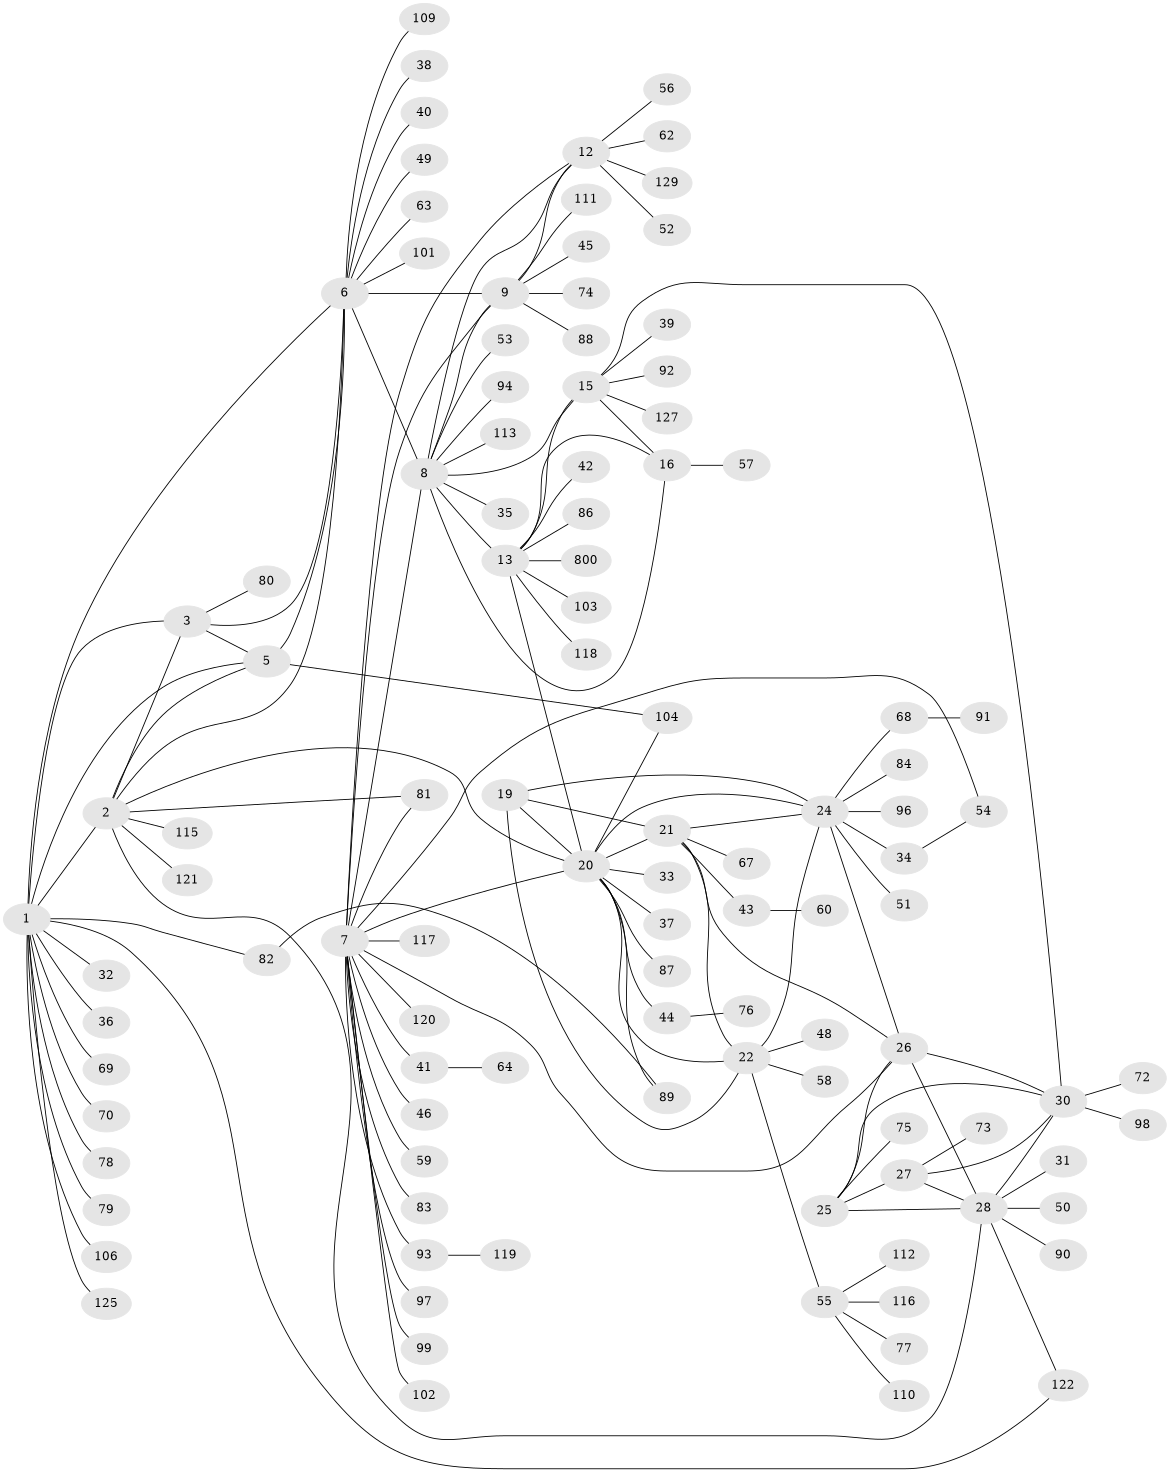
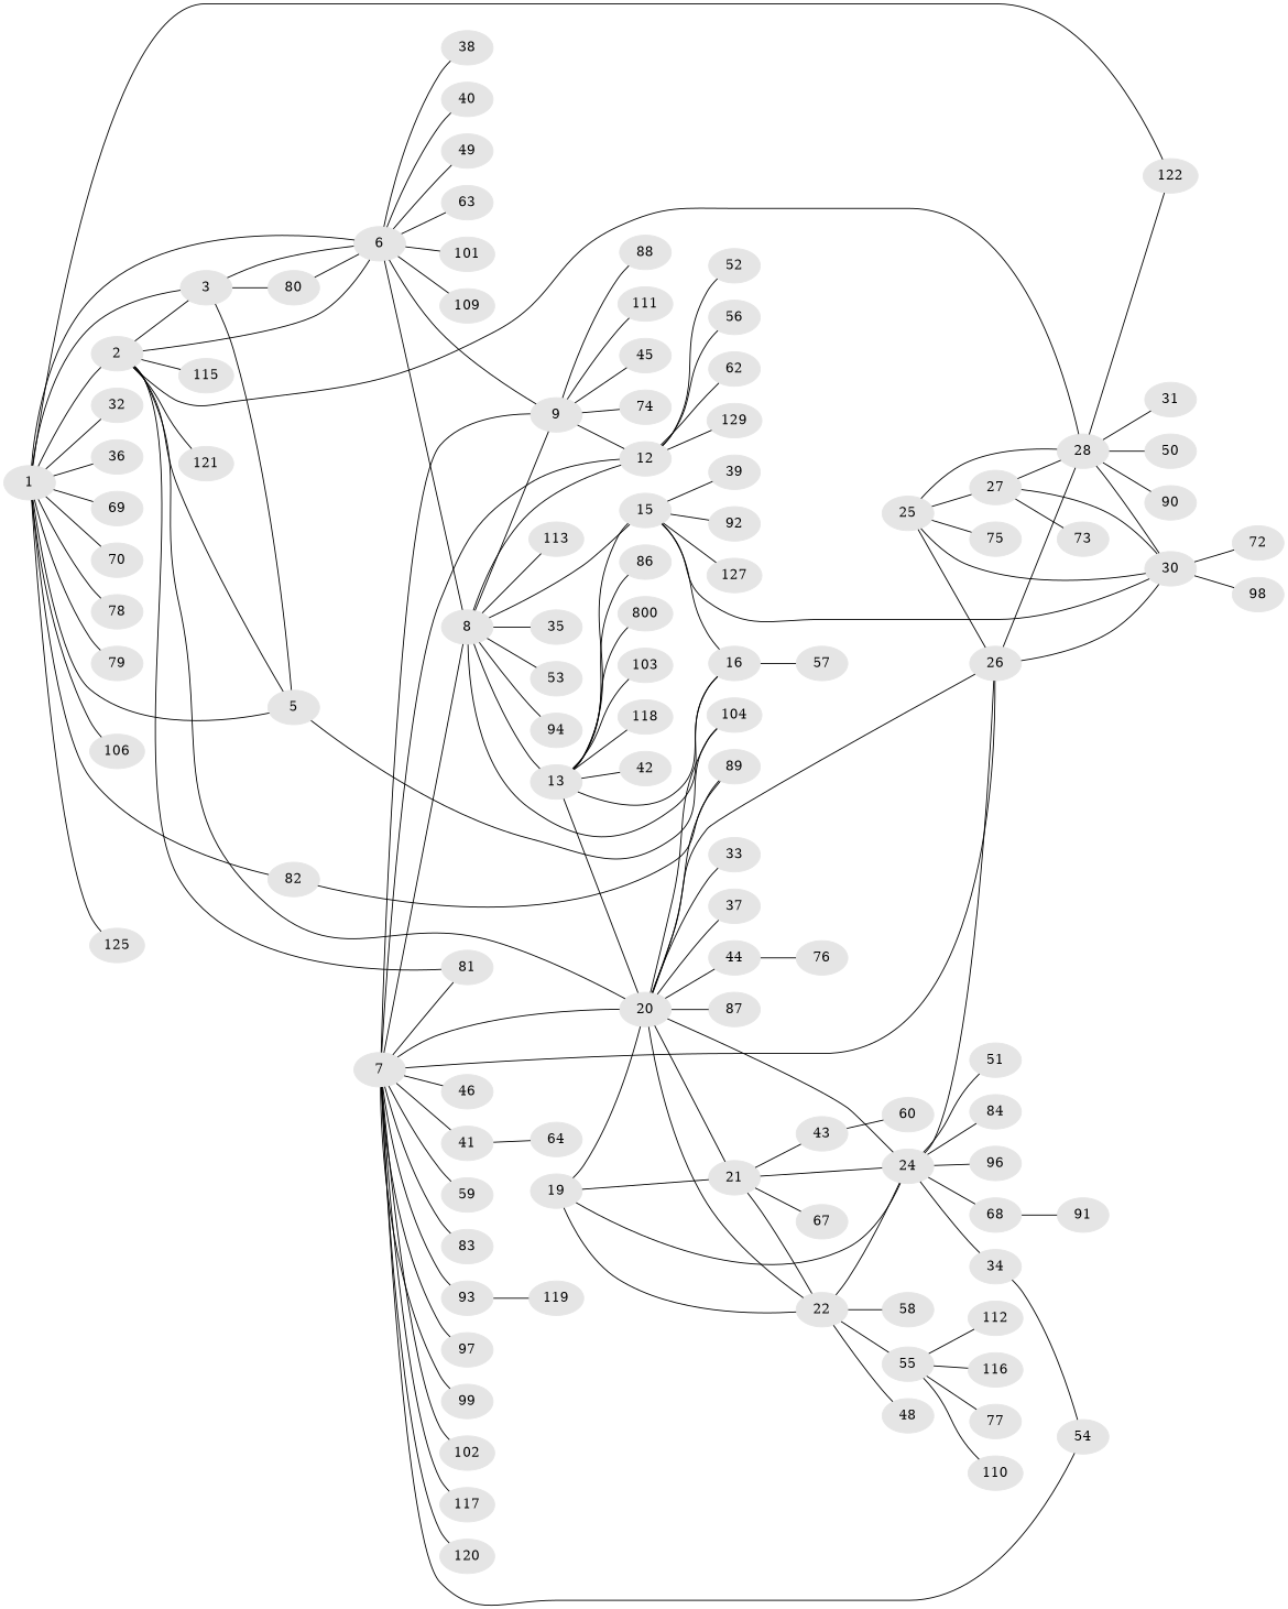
  graph {
    rankdir=LR
    node [color=gray90 style=filled]
    1 [super="+4"]
    2
    3 [super="+108"]
    5
    6 [super="+128"]
    32
    36 [super="+47"]
    69
    70 [super="+126"]
    78
    79
    82
    106
    122
    125
    20 [super="+23"]
    28 [super="+29"]
    81
    115
    121 [super="+123"]
    80
    104
    8 [super="+17"]
    9 [super="+11"]
    38
    40
    49
    63
    101
    109
    89 [super="+105"]
    21 [super="+71"]
    22 [super="+85"]
    24 [super="+107"]
    33
    37
    44
    87
    30
    31
    50
    90
    12 [super="+65"]
    13 [super="+14"]
    15 [super="+18"]
    16 [super="+114"]
    35
    53
    94
    113
    45
    74
    88
    111
    7 [super="+10"]
    26 [super="+66"]
    41
    46
    54
    59
    83
    93
    97
    99
    102
    117
    120
    52
    56
    62
    129
    64
    119
    42
    86
    n76 [label=800]
    103
    118
    39
    92
    127
    57
    72
    98
    19
    43
    67
    48
    55
    58
    34
    51
    68
    84
    96
    76
    60
    77
    110
    112
    116
    91
    25 [super="+95"]
    27 [super="+124"]
    75
    73
    1 -- 2 [weight=2]
    1 -- 3 [weight=2]
    1 -- 5 [weight=2]
    1 -- 6 [weight=2]
    1 -- 32
    1 -- 36
    1 -- 69
    1 -- 70
    1 -- 78
    1 -- 79
    1 -- 82
    1 -- 106
    1 -- 122
    1 -- 125
    2 -- 3
    2 -- 5
    2 -- 6
    2 -- 20
    2 -- 28
    2 -- 81
    2 -- 115
    2 -- 121
    3 -- 5
    3 -- 6
    3 -- 80
-   5 -- 6
+   80 -- 6
    5 -- 104
    6 -- 8
    6 -- 9
    6 -- 38
    6 -- 40
    6 -- 49
    6 -- 63
    6 -- 101
    6 -- 109
    82 -- 89
    20 -- 104
    20 -- 89
    20 -- 21 [weight=2]
    20 -- 22 [weight=2]
    20 -- 24 [weight=2]
    20 -- 33
    20 -- 37
    20 -- 44
    20 -- 87
    28 -- 122
    28 -- 30 [weight=2]
    28 -- 31
    28 -- 50
    28 -- 90
    8 -- 9 [weight=2]
    8 -- 12
    8 -- 13 [weight=2]
    8 -- 15 [weight=2]
    8 -- 16
    8 -- 35
    8 -- 53
    8 -- 94
    8 -- 113
    9 -- 12 [weight=2]
    9 -- 45
    9 -- 74
    9 -- 88
    9 -- 111
    21 -- 22
    21 -- 24
-   21 -- 26
+   20 -- 26
    21 -- 43
    21 -- 67
    22 -- 24
    22 -- 48
    22 -- 55
    22 -- 58
    24 -- 26
    24 -- 34
    24 -- 51
    24 -- 68
    24 -- 84
    24 -- 96
    44 -- 76
    30 -- 72
    30 -- 98
    12 -- 52
    12 -- 56
    12 -- 62
    12 -- 129
    13 -- 20
    13 -- 15 [weight=4]
    13 -- 16 [weight=2]
    13 -- 42
    13 -- 86
    13 -- n76
    13 -- 103
    13 -- 118
    15 -- 30
    15 -- 16 [weight=2]
    15 -- 39
    15 -- 92
    15 -- 127
    16 -- 57
    7 -- 20
    7 -- 81
    7 -- 8 [weight=2]
    7 -- 9 [weight=4]
    7 -- 12 [weight=2]
    7 -- 26
    7 -- 41
    7 -- 46
    7 -- 54
    7 -- 59
    7 -- 83
    7 -- 93
    7 -- 97
    7 -- 99
    7 -- 102
    7 -- 117
    7 -- 120
    26 -- 28 [weight=2]
    26 -- 30
    41 -- 64
    93 -- 119
    19 -- 20 [weight=2]
    19 -- 21
    19 -- 22
    19 -- 24
    43 -- 60
    55 -- 77
    55 -- 110
    55 -- 112
    55 -- 116
    34 -- 54
    68 -- 91
    25 -- 28 [weight=2]
    25 -- 30
    25 -- 26
    25 -- 27
    25 -- 75
    27 -- 28 [weight=2]
    27 -- 30
    27 -- 73
  }
